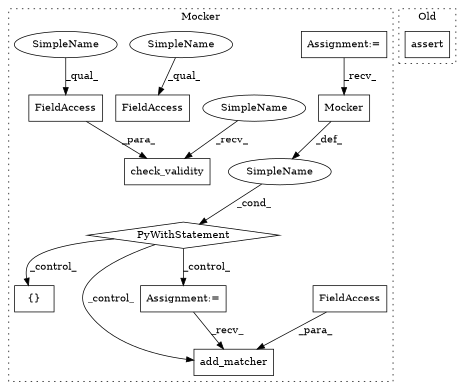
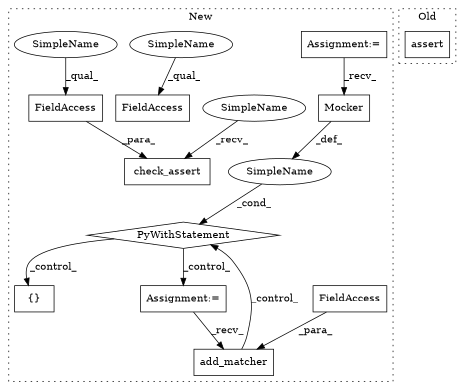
  digraph {
    node [a=32 l=8 s=9517 shape=box]
-   n1 [l="15,1" label=check_validity s="9502,9535"]
+   n1 [l="15,1" label=check_assert s="9502,9535"]
    n2 [a=22 label=FieldAccess]
    n3 [a=42 label=SimpleName shape=ellipse l="" s=""]
    n4 [a=104 l="10,2" label=PyWithStatement s="9360,9392" shape=diamond]
    n5 [a=4 l="1,1" label="{}" s="9820,9828"]
    n6 [l="12,1" label=add_matcher s="9417,9443"]
    n7 [a=22 l=14 label=FieldAccess s=9429]
    n8 [a=22 label=FieldAccess s=9564]
    n9 [label=Mocker s=9384]
    n10 [a=7 l=1 label="Assignment:=" s=9406]
    n11 [a=7 l=13 label="Assignment:=" s=7518]
    n12 [a=42 l=4 label=SimpleName s=9497 shape=ellipse]
    n13 [a=42 l=4 label=SimpleName s=9564 shape=ellipse]
    n14 [a=42 l=4 label=SimpleName shape=ellipse]
    n15 [l="13,1" label=assert s="8360,8382"]
    subgraph cluster_1 {
-     label=Mocker
+     label=New
      style=dotted
      n1
      n2
      n3
      n4
      n5
      n6
      n7
      n8
      n9
      n10
      n11
      n12
      n13
      n14
    }
    subgraph cluster_2 {
      label=Old
      style=dotted
      n15
    }
    n2 -> n1 [label=_para_]
    n3 -> n4 [label=_cond_]
    n4 -> n5 [label=_control_]
-   n4 -> n6 [label=_control_]
+   n6 -> n4 [label=_control_]
    n4 -> n10 [label=_control_]
    n7 -> n6 [label=_para_]
    n9 -> n3 [label=_def_]
    n10 -> n6 [label=_recv_]
    n11 -> n9 [label=_recv_]
    n12 -> n1 [label=_recv_]
    n13 -> n8 [label=_qual_]
    n14 -> n2 [label=_qual_]
  }
